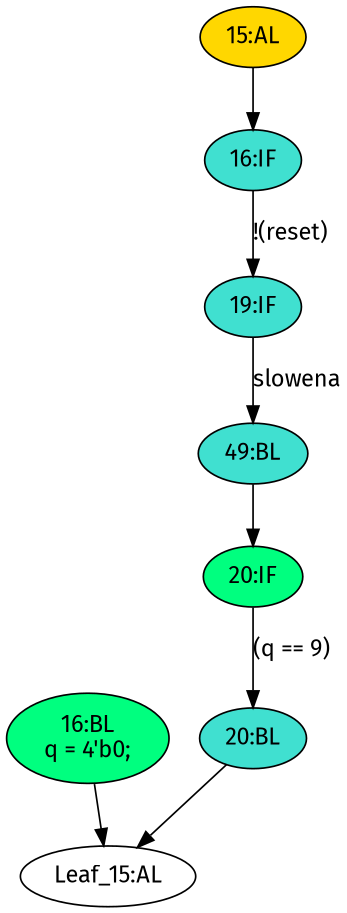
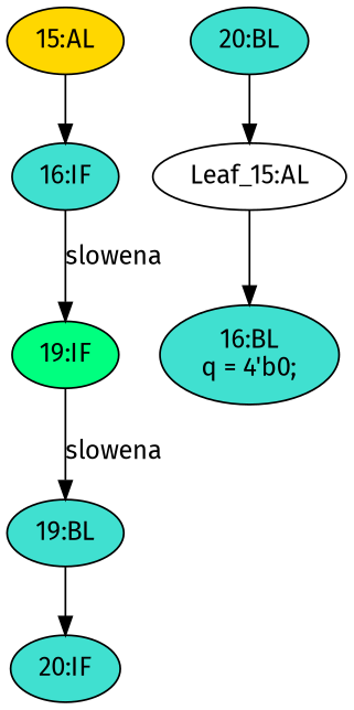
  strict digraph {
    fontname="Fira Sans"
    node [fillcolor=turquoise fontname="Fira Sans" statements="[]" style=filled typ=IfStatement]
    edge [cond="[]" fontname="Fira Sans" lineno=None]
    n1 [ast="<pyverilog.vparser.ast.IfStatement object at 0x7f3f8d497e10>" label="16:IF"]
-   n2 [ast="<pyverilog.vparser.ast.IfStatement object at 0x7f3f8d497f50>" label="19:IF"]
-   n3 [ast="<pyverilog.vparser.ast.Block object at 0x7f3f8d497fd0>" label="49:BL" typ=Block]
-   n4 [ast="<pyverilog.vparser.ast.Block object at 0x7f3f8d4ae210>" fillcolor=springgreen label="16:BL\nq = 4'b0;" statements="[<pyverilog.vparser.ast.BlockingSubstitution object at 0x7f3f8d4ae250>]" typ=Block]
+   n2 [ast="<pyverilog.vparser.ast.IfStatement object at 0x7f3f8d497f50>" fillcolor=springgreen label="19:IF"]
+   n3 [ast="<pyverilog.vparser.ast.Block object at 0x7f3f8d497fd0>" label="19:BL" typ=Block]
+   n4 [ast="<pyverilog.vparser.ast.Block object at 0x7f3f8d4ae210>" label="16:BL\nq = 4'b0;" statements="[<pyverilog.vparser.ast.BlockingSubstitution object at 0x7f3f8d4ae250>]" typ=Block]
    n5 [def_var="['q']" label="Leaf_15:AL" fillcolor="" statements="" style="" typ=""]
-   n6 [ast="<pyverilog.vparser.ast.IfStatement object at 0x7f3f8d4ae050>" fillcolor=springgreen label="20:IF"]
+   n6 [ast="<pyverilog.vparser.ast.IfStatement object at 0x7f3f8d4ae050>" label="20:IF"]
    n7 [ast="<pyverilog.vparser.ast.Always object at 0x7f3f8d4ae410>" clk_sens=True fillcolor=gold label="15:AL" sens="['clk']" typ=Always use_var="['reset', 'q', 'slowena']"]
    n8 [ast="<pyverilog.vparser.ast.Block object at 0x7f3f8d4ae0d0>" label="20:BL" typ=Block]
-   n1 -> n2 [cond="['reset']" label="!(reset)" lineno=16]
+   n1 -> n2 [cond="['reset']" label=slowena lineno=16]
    n2 -> n3 [cond="['slowena']" label=slowena lineno=19]
    n3 -> n6
-   n4 -> n5
-   n6 -> n8 [cond="['q']" label="(q == 9)" lineno=20]
+   n5 -> n4
    n7 -> n1
    n8 -> n5
  }
